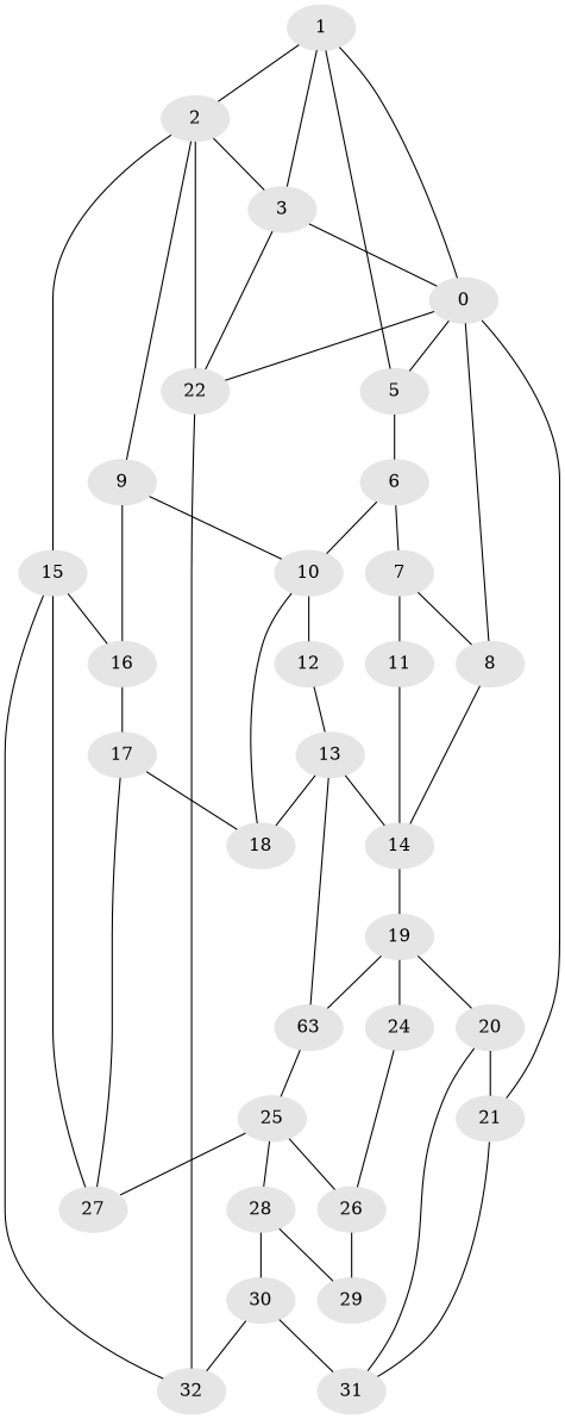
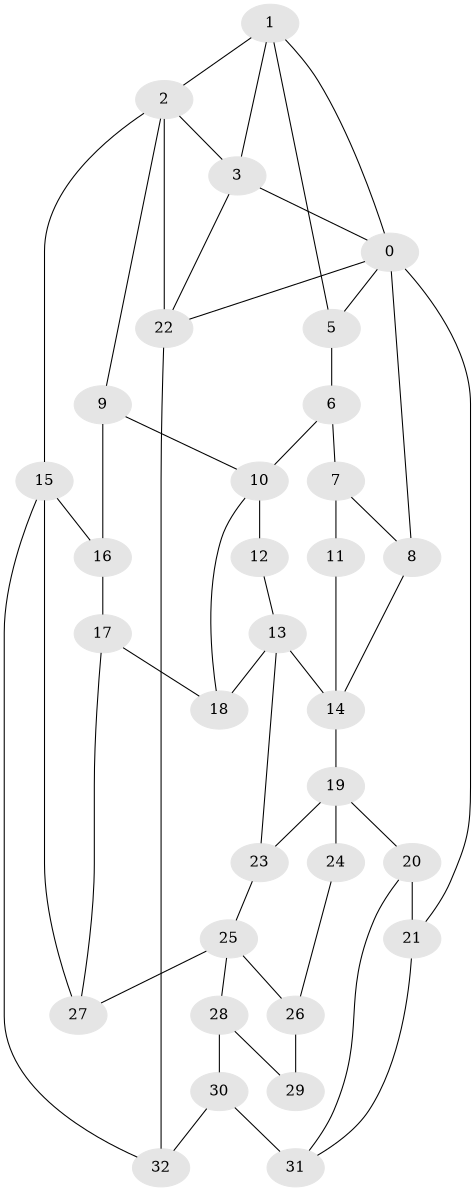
  graph {
    node [color=gray90 style=filled]
    edge [weight=1.0]
    1
    2
    3
    n4 [label=0]
    5
    9
    15
    22
    8
    21
    6
    7
    10
    16
    27
    32
    14
    31
    11
    12
    18
    19
    17
    13
-   23 [label=63]
+   23
    25
    20
    24
    26
    28
    29
    30
    1 -- 2
    1 -- 3
    1 -- n4
    1 -- 5
    2 -- 3
    2 -- 9
    2 -- 15
    2 -- 22
    3 -- n4
    3 -- 22
    n4 -- 5
    n4 -- 22
    n4 -- 8 [weight=2.0]
    n4 -- 21 [weight=2.0]
    5 -- 6
    9 -- 10
    9 -- 16 [weight=2.0]
    15 -- 16 [weight=2.0]
    15 -- 27 [weight=2.0]
    15 -- 32
    22 -- 32 [weight=2.0]
    8 -- 14
    21 -- 31
    6 -- 7 [weight=2.0]
    6 -- 10 [weight=2.0]
    7 -- 8 [weight=2.0]
    7 -- 11 [weight=2.0]
    10 -- 12 [weight=2.0]
    10 -- 18
    16 -- 17 [weight=2.0]
    14 -- 19
    11 -- 14
    12 -- 13
    19 -- 23
    19 -- 20 [weight=2.0]
    19 -- 24 [weight=2.0]
    17 -- 27
    17 -- 18 [weight=2.0]
    13 -- 14 [weight=2.0]
    13 -- 18
    13 -- 23 [weight=2.0]
    23 -- 25
    25 -- 27
    25 -- 26
    25 -- 28
    20 -- 21 [weight=3.0]
    20 -- 31
    24 -- 26
    26 -- 29 [weight=2.0]
    28 -- 29 [weight=3.0]
    28 -- 30 [weight=2.0]
    30 -- 32 [weight=2.0]
    30 -- 31 [weight=2.0]
  }
